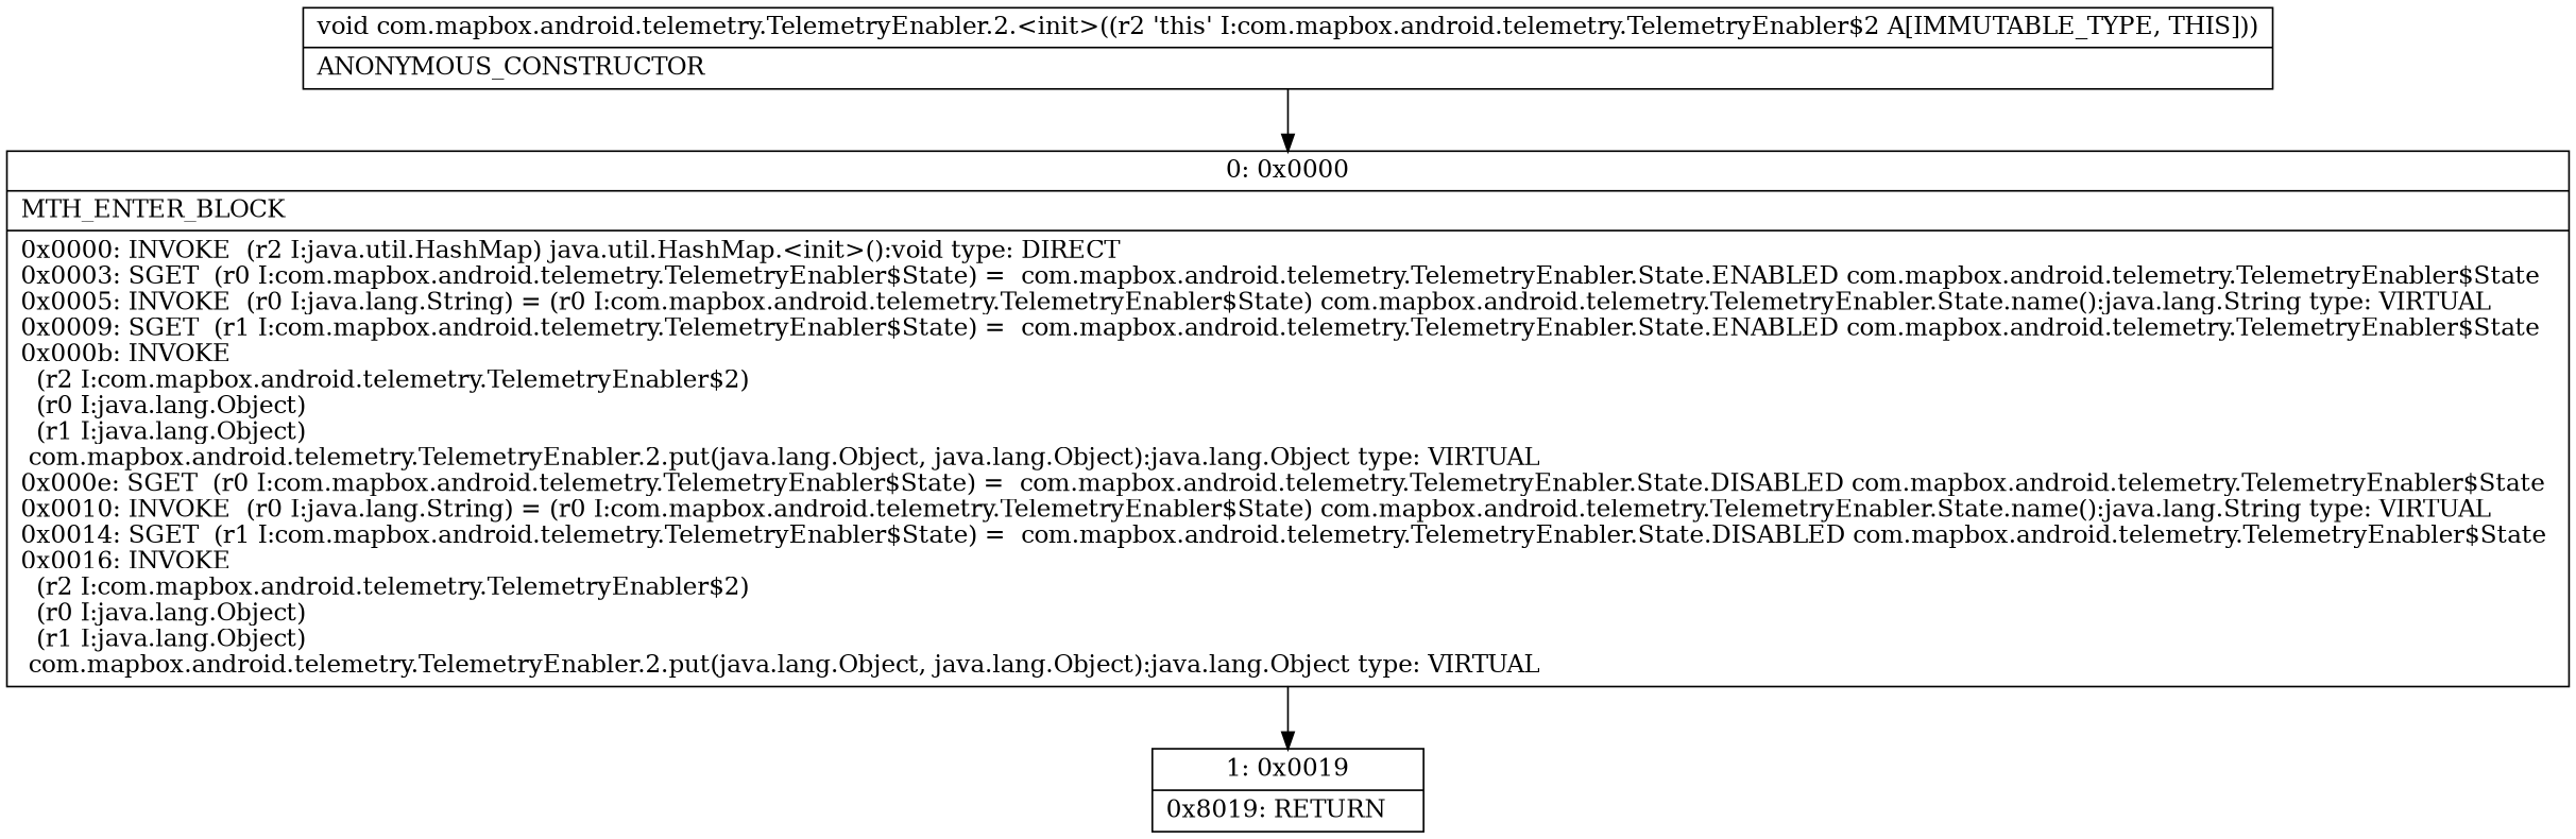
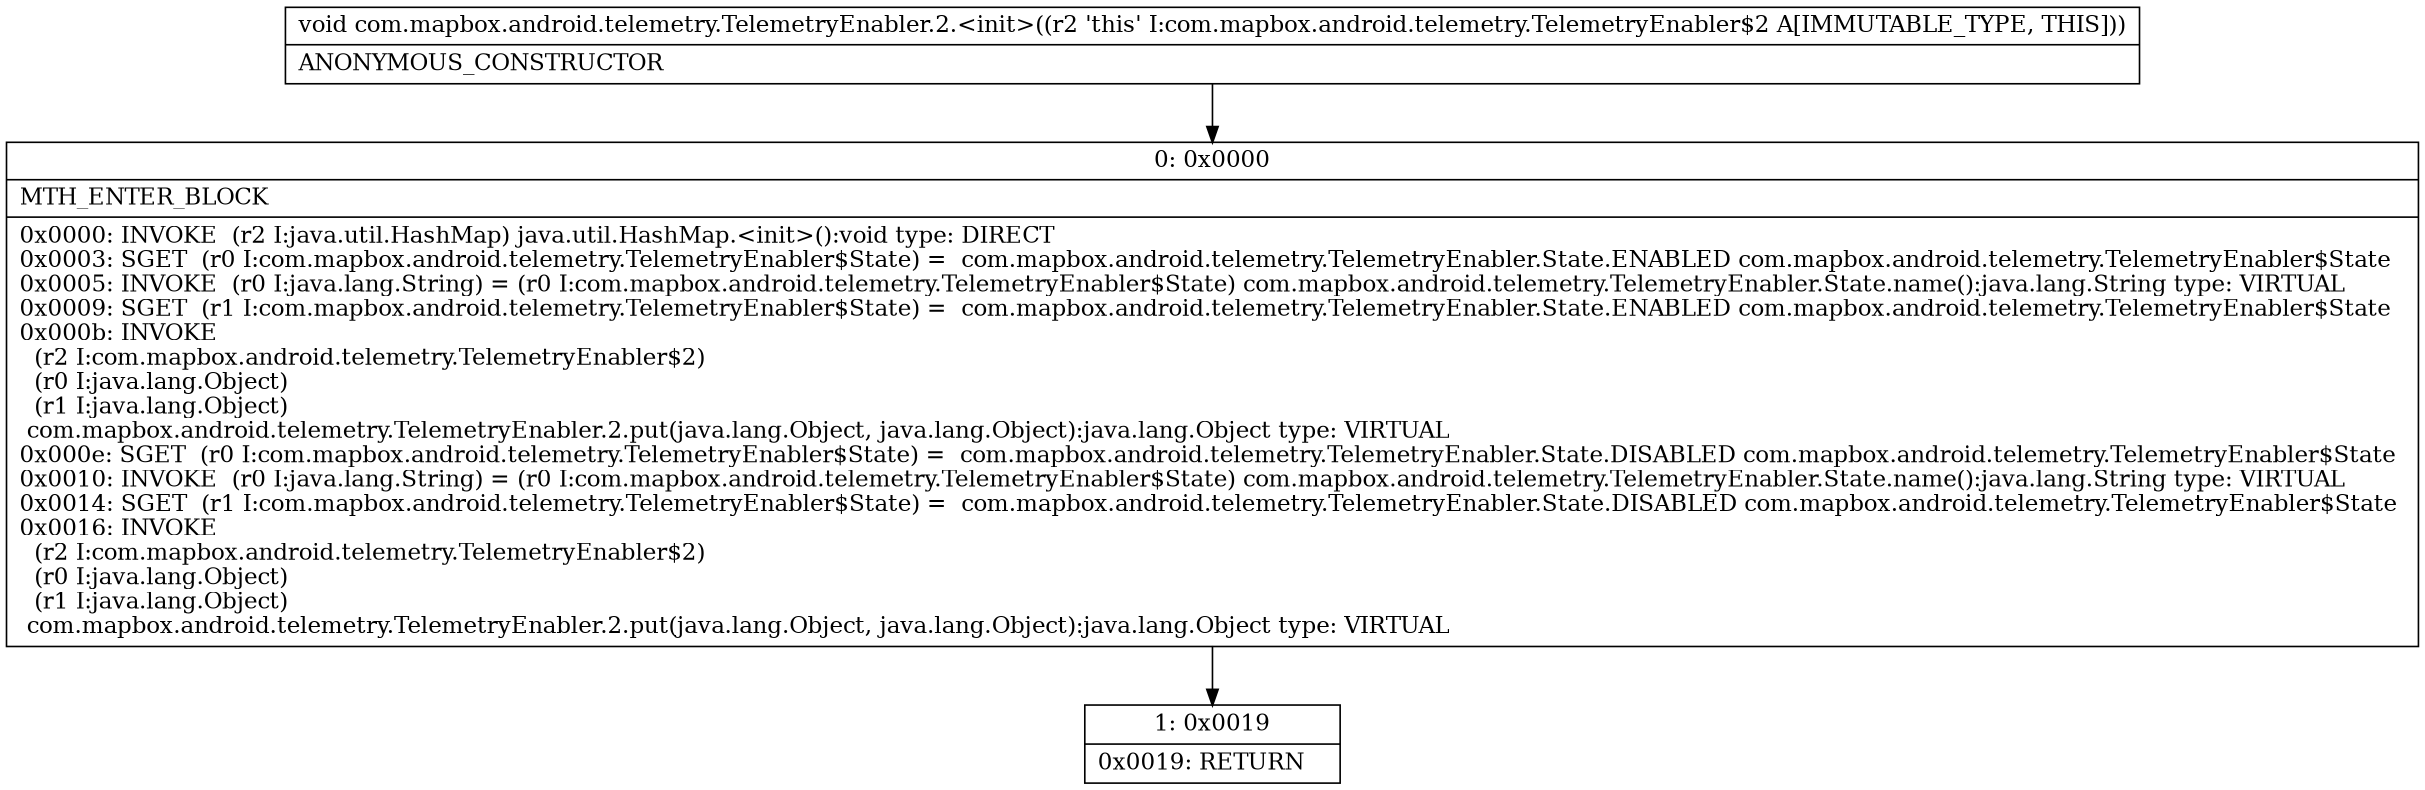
  digraph {
    node [shape=record]
    n1 [label="{0\:\ 0x0000|MTH_ENTER_BLOCK\l|0x0000: INVOKE  (r2 I:java.util.HashMap) java.util.HashMap.\<init\>():void type: DIRECT \l0x0003: SGET  (r0 I:com.mapbox.android.telemetry.TelemetryEnabler$State) =  com.mapbox.android.telemetry.TelemetryEnabler.State.ENABLED com.mapbox.android.telemetry.TelemetryEnabler$State \l0x0005: INVOKE  (r0 I:java.lang.String) = (r0 I:com.mapbox.android.telemetry.TelemetryEnabler$State) com.mapbox.android.telemetry.TelemetryEnabler.State.name():java.lang.String type: VIRTUAL \l0x0009: SGET  (r1 I:com.mapbox.android.telemetry.TelemetryEnabler$State) =  com.mapbox.android.telemetry.TelemetryEnabler.State.ENABLED com.mapbox.android.telemetry.TelemetryEnabler$State \l0x000b: INVOKE  \l  (r2 I:com.mapbox.android.telemetry.TelemetryEnabler$2)\l  (r0 I:java.lang.Object)\l  (r1 I:java.lang.Object)\l com.mapbox.android.telemetry.TelemetryEnabler.2.put(java.lang.Object, java.lang.Object):java.lang.Object type: VIRTUAL \l0x000e: SGET  (r0 I:com.mapbox.android.telemetry.TelemetryEnabler$State) =  com.mapbox.android.telemetry.TelemetryEnabler.State.DISABLED com.mapbox.android.telemetry.TelemetryEnabler$State \l0x0010: INVOKE  (r0 I:java.lang.String) = (r0 I:com.mapbox.android.telemetry.TelemetryEnabler$State) com.mapbox.android.telemetry.TelemetryEnabler.State.name():java.lang.String type: VIRTUAL \l0x0014: SGET  (r1 I:com.mapbox.android.telemetry.TelemetryEnabler$State) =  com.mapbox.android.telemetry.TelemetryEnabler.State.DISABLED com.mapbox.android.telemetry.TelemetryEnabler$State \l0x0016: INVOKE  \l  (r2 I:com.mapbox.android.telemetry.TelemetryEnabler$2)\l  (r0 I:java.lang.Object)\l  (r1 I:java.lang.Object)\l com.mapbox.android.telemetry.TelemetryEnabler.2.put(java.lang.Object, java.lang.Object):java.lang.Object type: VIRTUAL \l}"]
-   n2 [label="{1\:\ 0x0019|0x8019: RETURN   \l}"]
+   n2 [label="{1\:\ 0x0019|0x0019: RETURN   \l}"]
    n3 [label="{void com.mapbox.android.telemetry.TelemetryEnabler.2.\<init\>((r2 'this' I:com.mapbox.android.telemetry.TelemetryEnabler$2 A[IMMUTABLE_TYPE, THIS]))  | ANONYMOUS_CONSTRUCTOR\l}"]
    n1 -> n2
    n3 -> n1
  }
